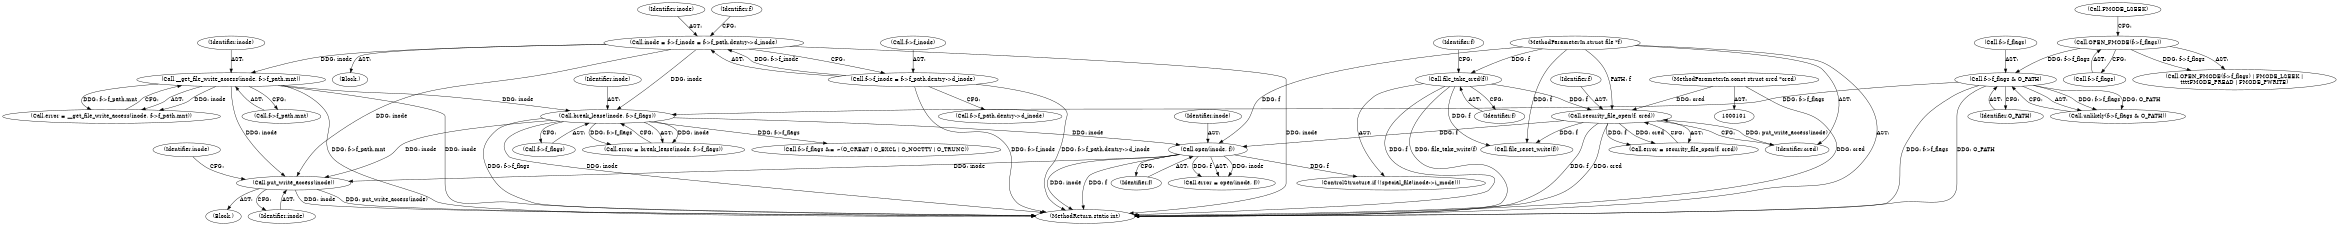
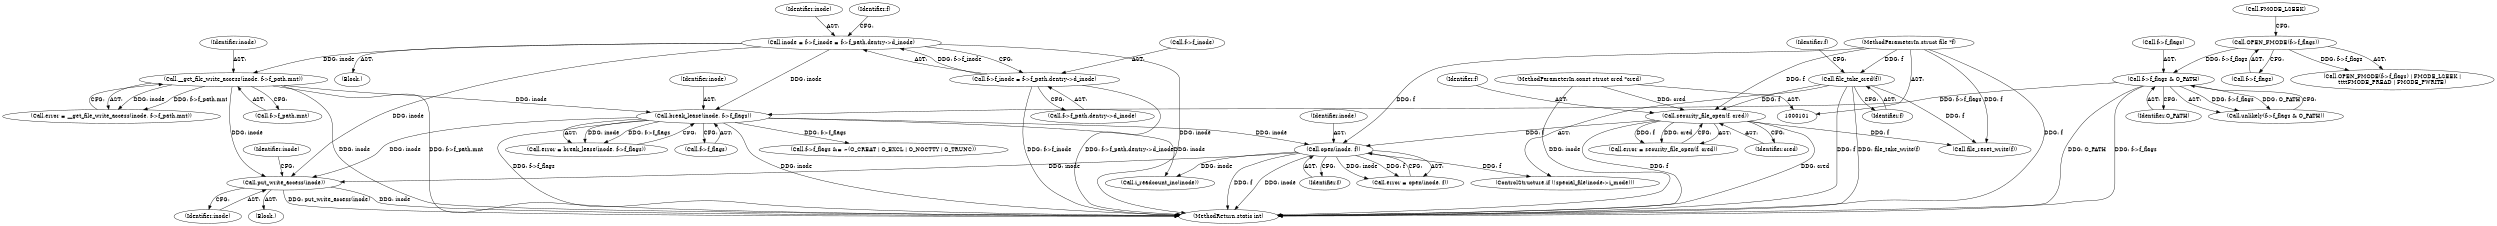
  digraph {
    n1 [label="(Call,put_write_access(inode))"]
    n2 [label="(MethodReturn,static int)"]
    n3 [label="(Identifier,inode)"]
    n4 [label="(Block,)"]
    n5 [label="(Call,break_lease(inode, f->f_flags))"]
    n6 [label="(Call,open(inode, f))"]
+   n7 [label="(Call,i_readcount_inc(inode))"]
    n8 [label="(Call,f->f_flags &= ~(O_CREAT | O_EXCL | O_NOCTTY | O_TRUNC))"]
    n9 [label="(Call,error = break_lease(inode, f->f_flags))"]
    n10 [label="(Call,f->f_flags)"]
    n11 [label="(Identifier,f)"]
    n12 [label="(Call,error = open(inode, f))"]
    n13 [label="(ControlStructure,if (!special_file(inode->i_mode)))"]
    n14 [label="(Call,inode = f->f_inode = f->f_path.dentry->d_inode)"]
    n15 [label="(Call,f->f_inode = f->f_path.dentry->d_inode)"]
    n16 [label="(Call,__get_file_write_access(inode, f->f_path.mnt))"]
    n17 [label="(Block,)"]
    n18 [label="(Call,f->f_path.dentry->d_inode)"]
    n19 [label="(Call,f->f_path.mnt)"]
    n20 [label="(Call,error = __get_file_write_access(inode, f->f_path.mnt))"]
    n21 [label="(Call,f->f_flags & O_PATH)"]
    n22 [label="(Identifier,O_PATH)"]
    n23 [label="(Call,unlikely(f->f_flags & O_PATH))"]
    n24 [label="(Call,OPEN_FMODE(f->f_flags))"]
    n25 [label="(Call,OPEN_FMODE(f->f_flags) | FMODE_LSEEK |\n\t\t\t\tFMODE_PREAD | FMODE_PWRITE)"]
    n26 [label="(Call,f->f_flags)"]
    n27 [label="(Call,file_reset_write(f))"]
    n28 [label="(Call,security_file_open(f, cred))"]
    n29 [label="(Call,error = security_file_open(f, cred))"]
    n30 [label="(Identifier,cred)"]
    n31 [label="(Call,file_take_cred(f))"]
    n32 [label="(Identifier,f)"]
    n33 [label="(MethodParameterIn,struct file *f)"]
    1000101
    n35 [label="(MethodParameterIn,const struct cred *cred)"]
    n36 [label="(Identifier,inode)"]
    n37 [label="(Identifier,f)"]
    n38 [label="(Call,f->f_flags)"]
    n39 [label="(Call,f->f_inode)"]
    n40 [label="(Identifier,f)"]
    n41 [label="(Identifier,inode)"]
    n42 [label="(Identifier,inode)"]
    n43 [label="(Identifier,f)"]
    n44 [label="(Identifier,inode)"]
    n45 [label="(Call,FMODE_LSEEK)"]
    n46 [label="(Identifier,inode)"]
    n1 -> n2 [label="DDG: put_write_access(inode)"]
    n1 -> n2 [label="DDG: inode"]
    n1 -> n3 [label="CFG: "]
    n1 -> n4 [label="AST: "]
    n3 -> n1 [label="AST: "]
    n5 -> n1 [label="DDG: inode"]
    n5 -> n2 [label="DDG: f->f_flags"]
    n5 -> n2 [label="DDG: inode"]
    n5 -> n6 [label="DDG: inode"]
+   n5 -> n7 [label="DDG: inode"]
    n5 -> n8 [label="DDG: f->f_flags"]
    n5 -> n9 [label="AST: "]
    n5 -> n9 [label="DDG: inode"]
    n5 -> n9 [label="DDG: f->f_flags"]
    n5 -> n10 [label="CFG: "]
    n6 -> n1 [label="DDG: inode"]
    n6 -> n2 [label="DDG: f"]
    n6 -> n2 [label="DDG: inode"]
+   n6 -> n7 [label="DDG: inode"]
    n6 -> n11 [label="CFG: "]
    n6 -> n12 [label="AST: "]
    n6 -> n12 [label="DDG: inode"]
    n6 -> n12 [label="DDG: f"]
    n6 -> n13 [label="DDG: f"]
    n9 -> n5 [label="CFG: "]
    n10 -> n5 [label="AST: "]
    n11 -> n6 [label="AST: "]
+   n12 -> n6 [label="CFG: "]
    n14 -> n1 [label="DDG: inode"]
    n14 -> n2 [label="DDG: inode"]
    n14 -> n5 [label="DDG: inode"]
    n14 -> n15 [label="CFG: "]
    n14 -> n16 [label="DDG: inode"]
    n14 -> n17 [label="AST: "]
    n15 -> n2 [label="DDG: f->f_inode"]
    n15 -> n2 [label="DDG: f->f_path.dentry->d_inode"]
    n15 -> n14 [label="AST: "]
    n15 -> n14 [label="DDG: f->f_inode"]
    n15 -> n18 [label="CFG: "]
    n16 -> n1 [label="DDG: inode"]
    n16 -> n2 [label="DDG: f->f_path.mnt"]
    n16 -> n2 [label="DDG: inode"]
    n16 -> n5 [label="DDG: inode"]
    n16 -> n19 [label="CFG: "]
    n16 -> n20 [label="AST: "]
    n16 -> n20 [label="DDG: inode"]
    n16 -> n20 [label="DDG: f->f_path.mnt"]
+   n18 -> n15 [label="AST: "]
    n19 -> n16 [label="AST: "]
    n20 -> n16 [label="CFG: "]
    n21 -> n2 [label="DDG: f->f_flags"]
    n21 -> n2 [label="DDG: O_PATH"]
    n21 -> n5 [label="DDG: f->f_flags"]
    n21 -> n22 [label="CFG: "]
    n21 -> n23 [label="AST: "]
    n21 -> n23 [label="DDG: f->f_flags"]
    n21 -> n23 [label="DDG: O_PATH"]
    n22 -> n21 [label="AST: "]
    n23 -> n21 [label="CFG: "]
    n24 -> n21 [label="DDG: f->f_flags"]
    n24 -> n25 [label="AST: "]
    n24 -> n25 [label="DDG: f->f_flags"]
    n24 -> n26 [label="CFG: "]
    n26 -> n24 [label="AST: "]
    n28 -> n2 [label="DDG: f"]
    n28 -> n2 [label="DDG: cred"]
    n28 -> n6 [label="DDG: f"]
    n28 -> n27 [label="DDG: f"]
    n28 -> n29 [label="AST: "]
    n28 -> n29 [label="DDG: f"]
    n28 -> n29 [label="DDG: cred"]
    n28 -> n30 [label="CFG: "]
    n29 -> n28 [label="CFG: "]
-   n30 -> n28 [label="DDG: put_write_access(inode)"]
+   n30 -> n28 [label="AST: "]
    n31 -> n2 [label="DDG: file_take_write(f)"]
    n31 -> n2 [label="DDG: f"]
    n31 -> n13 [label="AST: "]
    n31 -> n27 [label="DDG: f"]
    n31 -> n28 [label="DDG: f"]
    n31 -> n32 [label="CFG: "]
    n32 -> n31 [label="AST: "]
-   n33 -> n2 [label="AST: "]
+   n33 -> n2 [label="DDG: f"]
    n33 -> n6 [label="DDG: f"]
    n33 -> n27 [label="DDG: f"]
-   n33 -> n28 [label="PATH: f"]
+   n33 -> n28 [label="DDG: f"]
    n33 -> n31 [label="DDG: f"]
-   n33 -> n30 [label="AST: "]
-   n35 -> n2 [label="DDG: cred"]
+   n33 -> 1000101 [label="AST: "]
+   n35 -> n2 [label="DDG: inode"]
    n35 -> n28 [label="DDG: cred"]
    n35 -> 1000101 [label="AST: "]
    n36 -> n5 [label="AST: "]
    n37 -> n28 [label="AST: "]
    n38 -> n21 [label="AST: "]
    n39 -> n15 [label="AST: "]
    n40 -> n14 [label="CFG: "]
    n41 -> n6 [label="AST: "]
    n42 -> n14 [label="AST: "]
    n43 -> n31 [label="CFG: "]
    n44 -> n1 [label="CFG: "]
    n45 -> n24 [label="CFG: "]
    n46 -> n16 [label="AST: "]
  }
